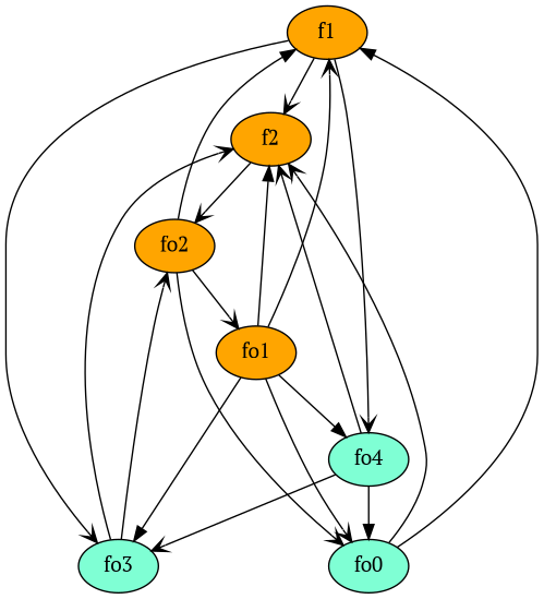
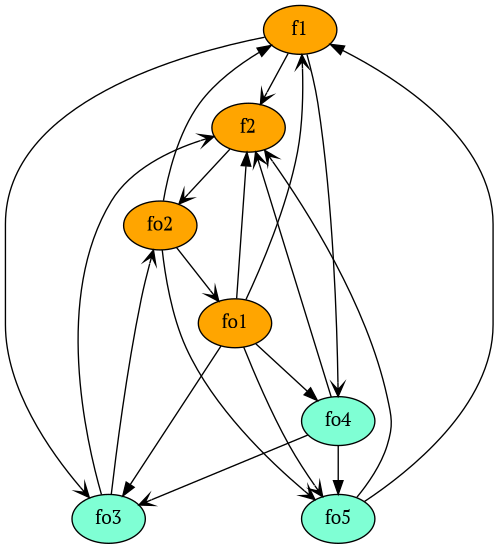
  strict digraph {
    fontname="PT Serif"
    node [fillcolor=orange fontname="PT Serif" style=filled]
    edge [arrowhead=vee fontname="PT Serif" weight=2]
    f1
    f2
    fo3 [fillcolor=aquamarine]
    fo4 [fillcolor=aquamarine]
    fo2
    fo1
-   fo5 [fillcolor=aquamarine label=fo0]
+   fo5 [fillcolor=aquamarine]
    f1 -> f2
    f1 -> fo3
    f1 -> fo4
    f2 -> fo2
    fo3 -> f2
    fo3 -> fo2
    fo4 -> f2
    fo4 -> fo3
    fo4 -> fo5 [arrowhead=normal]
    fo2 -> f1 [arrowhead=normal]
    fo2 -> fo1
    fo2 -> fo5
    fo1 -> f1
    fo1 -> f2 [arrowhead=normal]
    fo1 -> fo3 [arrowhead=normal]
    fo1 -> fo4 [arrowhead=normal]
    fo1 -> fo5
    fo5 -> f1 [arrowhead=normal]
    fo5 -> f2
  }
